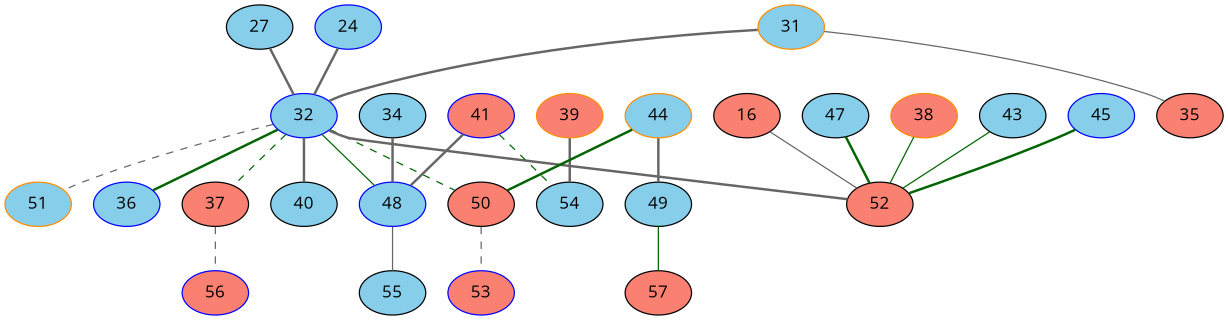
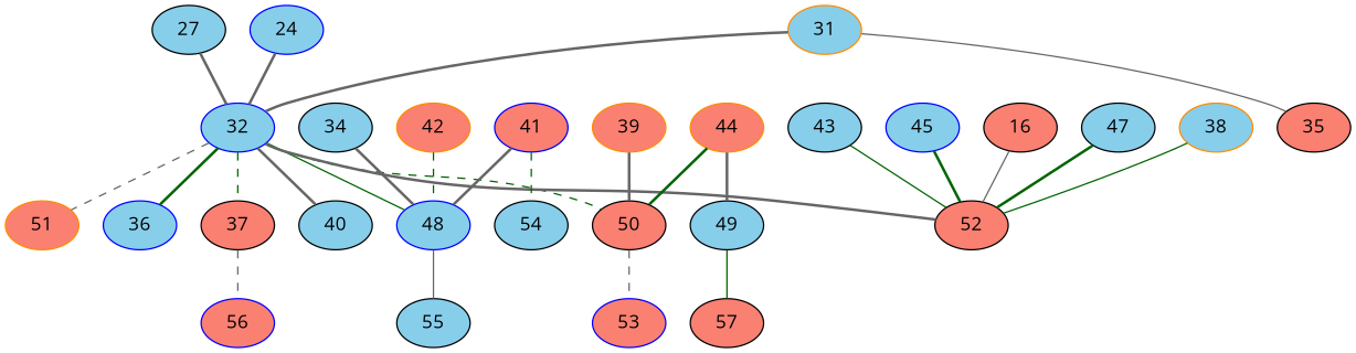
  graph {
    fontname="Open Sans"
    node [color=black fillcolor=skyblue fontname="Open Sans" style=filled]
    edge [color=gray40 fontname="Open Sans" style=bold]
    32 [color=blue super="+15"]
    36 [color=blue]
    37 [fillcolor=salmon]
    40
    48 [color=blue super="+12+17+33+23"]
    50 [fillcolor=salmon super="+18+19+26"]
-   51 [color=darkorange]
+   51 [color=darkorange fillcolor=salmon]
    52 [fillcolor=salmon super="+13+8+21+29+22+28"]
    24 [color=blue]
    27
    31 [color=darkorange super="+20+25+30"]
    35 [fillcolor=salmon]
    56 [color=blue fillcolor=salmon]
    55
    53 [color=blue fillcolor=salmon]
    34
-   38 [color=darkorange fillcolor=salmon]
+   38 [color=darkorange]
    39 [color=darkorange fillcolor=salmon]
    41 [color=blue fillcolor=salmon]
    54
+   42 [color=darkorange fillcolor=salmon]
    43
-   44 [color=darkorange]
+   44 [color=darkorange fillcolor=salmon]
    49
    57 [fillcolor=salmon]
    45 [color=blue]
    n27 [fillcolor=salmon label=16]
    47
    32 -- 36 [color=darkgreen]
    32 -- 37 [color=darkgreen style=dashed]
    32 -- 40
    32 -- 48 [color=darkgreen style=solid]
    32 -- 50 [color=darkgreen style=dashed]
    32 -- 51 [style=dashed]
    32 -- 52
    37 -- 56 [style=dashed]
    48 -- 55 [style=solid]
    50 -- 53 [style=dashed]
    24 -- 32
    27 -- 32
    31 -- 32
    31 -- 35 [style=solid]
    34 -- 48
    38 -- 52 [color=darkgreen style=solid]
-   39 -- 54
+   39 -- 50
    41 -- 48
    41 -- 54 [color=darkgreen style=dashed]
+   42 -- 48 [color=darkgreen style=dashed]
    43 -- 52 [color=darkgreen style=solid]
    44 -- 50 [color=darkgreen]
    44 -- 49
    49 -- 57 [color=darkgreen style=solid]
    45 -- 52 [color=darkgreen]
    n27 -- 52 [style=solid]
    47 -- 52 [color=darkgreen]
  }
